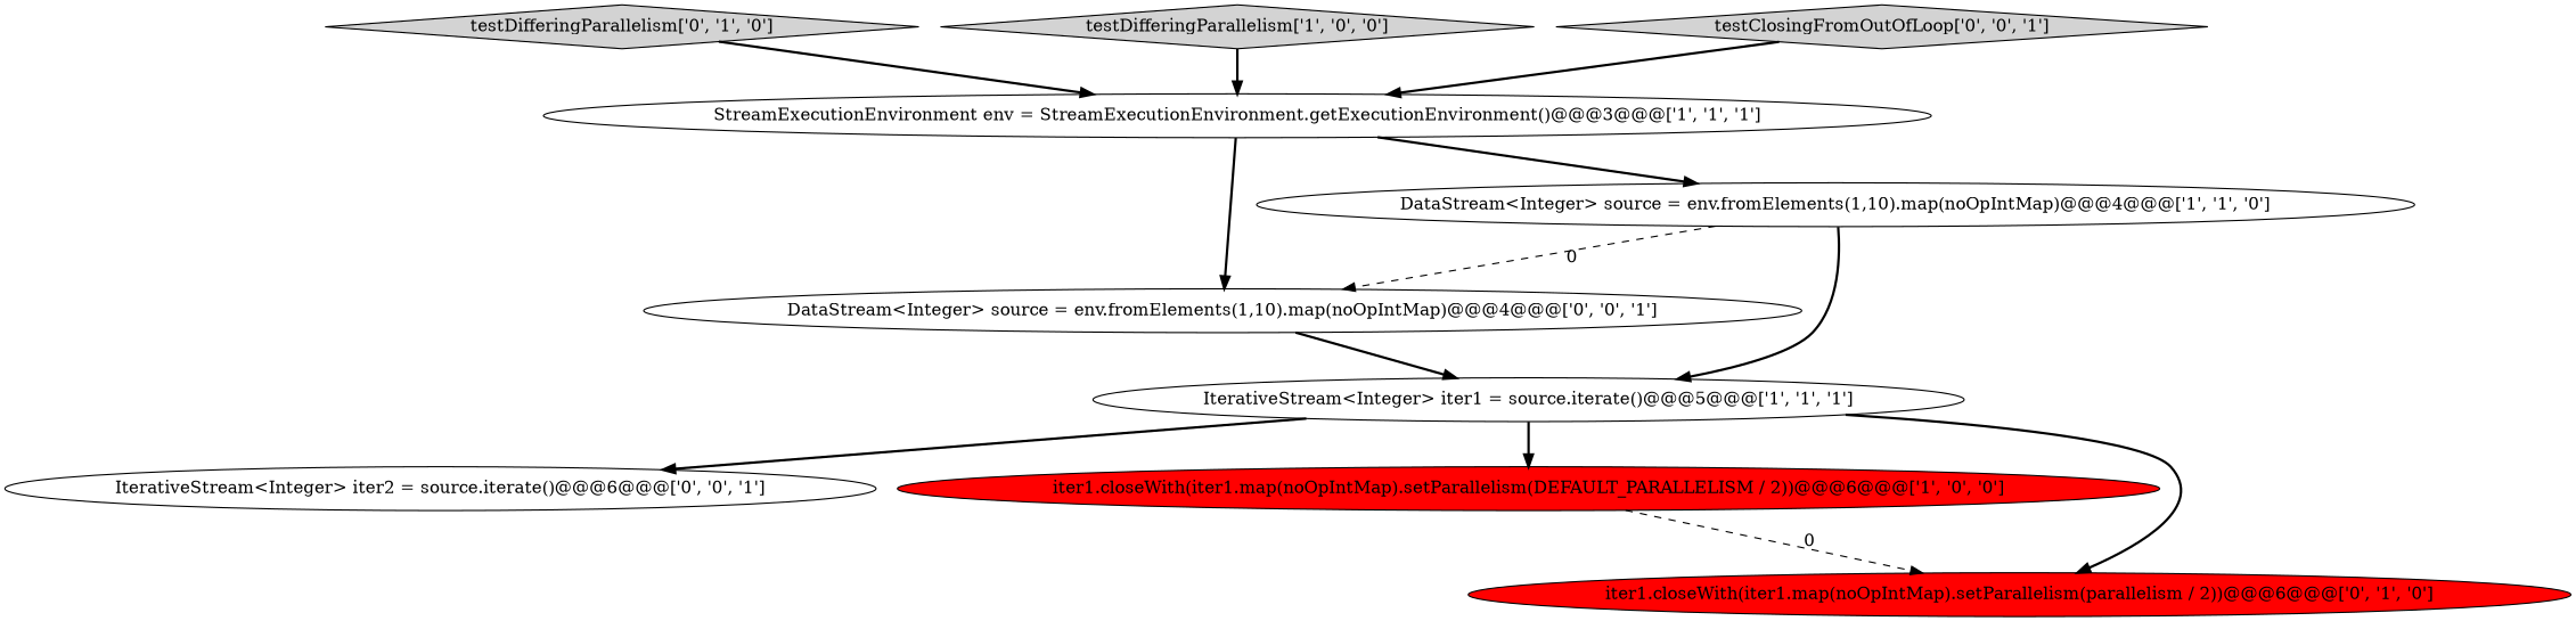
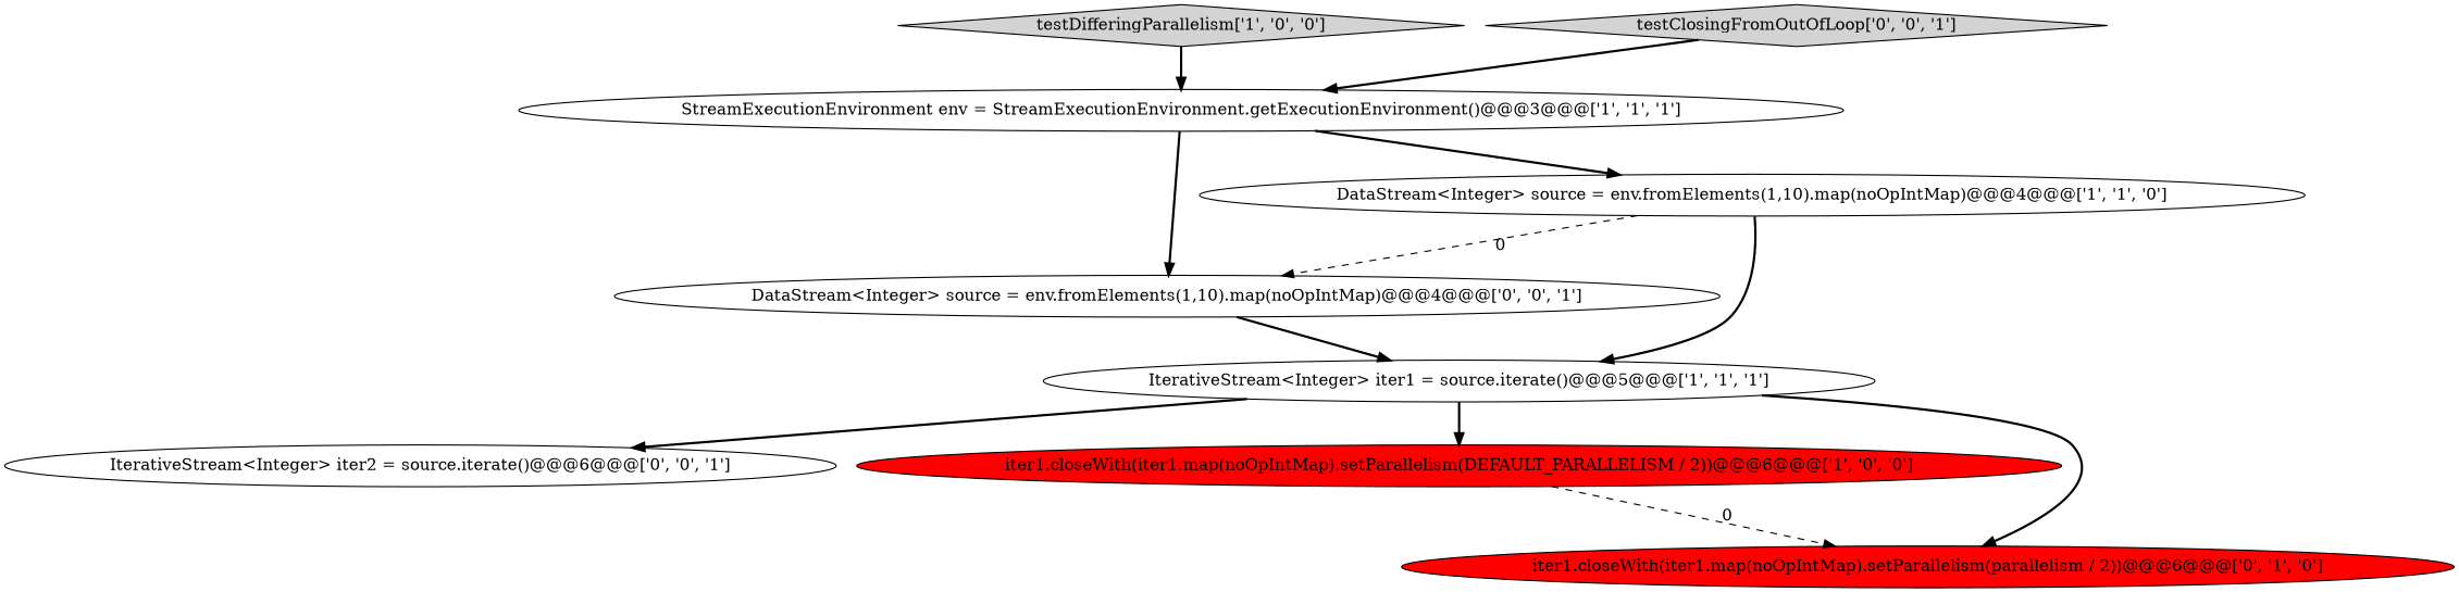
  digraph {
    node [fillcolor=white shape=ellipse style=filled]
    edge [style=bold]
    n1 [label="IterativeStream<Integer> iter2 = source.iterate()@@@6@@@['0', '0', '1']"]
    n2 [label="DataStream<Integer> source = env.fromElements(1,10).map(noOpIntMap)@@@4@@@['0', '0', '1']"]
    n3 [label="IterativeStream<Integer> iter1 = source.iterate()@@@5@@@['1', '1', '1']"]
    n4 [fillcolor=red label="iter1.closeWith(iter1.map(noOpIntMap).setParallelism(DEFAULT_PARALLELISM / 2))@@@6@@@['1', '0', '0']"]
    n5 [fillcolor=red label="iter1.closeWith(iter1.map(noOpIntMap).setParallelism(parallelism / 2))@@@6@@@['0', '1', '0']"]
    n6 [label="StreamExecutionEnvironment env = StreamExecutionEnvironment.getExecutionEnvironment()@@@3@@@['1', '1', '1']"]
    n7 [label="DataStream<Integer> source = env.fromElements(1,10).map(noOpIntMap)@@@4@@@['1', '1', '0']"]
-   n8 [fillcolor=lightgray label="testDifferingParallelism['0', '1', '0']" shape=diamond]
    n9 [fillcolor=lightgray label="testDifferingParallelism['1', '0', '0']" shape=diamond]
    n10 [fillcolor=lightgray label="testClosingFromOutOfLoop['0', '0', '1']" shape=diamond]
    n2 -> n3
    n3 -> n1
    n3 -> n4
    n3 -> n5
    n4 -> n5 [label=0 style=dashed]
    n6 -> n2
    n6 -> n7
    n7 -> n2 [label=0 style=dashed]
    n7 -> n3
-   n8 -> n6
    n9 -> n6
    n10 -> n6
  }
